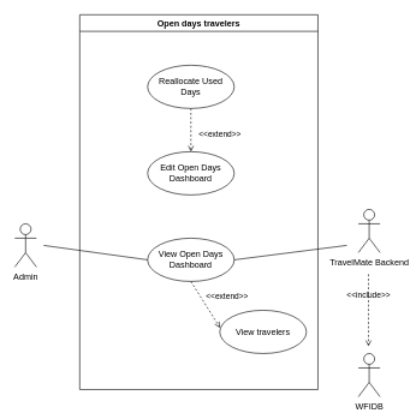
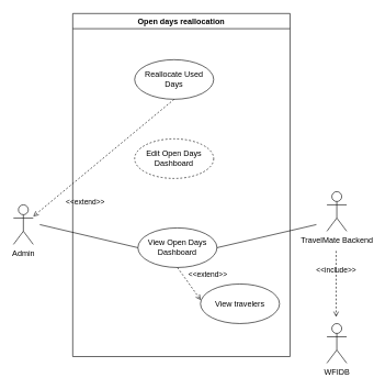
  <mxCell id="0" />
  <mxCell id="1" parent="0" />
  <mxCell id="2" value="Admin" style="shape=umlActor;verticalLabelPosition=bottom;verticalAlign=top;html=1;" vertex="1" parent="1"><mxGeometry x="20" y="310" width="30" height="60" as="geometry" /></mxCell>
- <mxCell id="3" value="Open days travelers" style="swimlane;whiteSpace=wrap;html=1;" vertex="1" parent="1"><mxGeometry x="110" y="20" width="330" height="520" as="geometry" /></mxCell>
- <mxCell id="4" value="View Open Days Dashboard" style="ellipse;whiteSpace=wrap;html=1;" vertex="1" parent="3"><mxGeometry x="94" y="310" width="120" height="60" as="geometry" /></mxCell>
- <mxCell id="5" value="Edit Open Days Dashboard" style="ellipse;whiteSpace=wrap;html=1;" vertex="1" parent="3"><mxGeometry x="94" y="190" width="120" height="60" as="geometry" /></mxCell>
+ <mxCell id="3" value="Open days reallocation" style="swimlane;whiteSpace=wrap;html=1;" vertex="1" parent="1"><mxGeometry x="110" y="20" width="330" height="520" as="geometry" /></mxCell>
+ <mxCell id="4" value="View Open Days Dashboard" style="ellipse;whiteSpace=wrap;html=1;" vertex="1" parent="3"><mxGeometry x="99" y="325" width="120" height="60" as="geometry" /></mxCell>
+ <mxCell id="5" value="Edit Open Days Dashboard" style="ellipse;whiteSpace=wrap;html=1;dashed=1;" vertex="1" parent="3"><mxGeometry x="94" y="190" width="120" height="60" as="geometry" /></mxCell>
  <mxCell id="6" value="Reallocate Used Days" style="ellipse;whiteSpace=wrap;html=1;" vertex="1" parent="3"><mxGeometry x="94" y="70" width="120" height="60" as="geometry" /></mxCell>
- <mxCell id="7" value="&amp;lt;&amp;lt;extend&amp;gt;&amp;gt;" style="html=1;verticalAlign=bottom;labelBackgroundColor=none;endArrow=open;endFill=0;dashed=1;rounded=0;entryX=0.5;entryY=0;entryDx=0;entryDy=0;exitX=0.5;exitY=1;exitDx=0;exitDy=0;" edge="1" parent="3" source="6" target="5"><mxGeometry x="0.5" y="40" width="160" relative="1" as="geometry"><mxPoint x="210" y="150" as="sourcePoint" /><mxPoint x="209.75" y="160" as="targetPoint" /><mxPoint as="offset" /></mxGeometry></mxCell>
+ <mxCell id="7" value="&amp;lt;&amp;lt;extend&amp;gt;&amp;gt;" style="html=1;verticalAlign=bottom;labelBackgroundColor=none;endArrow=open;endFill=0;dashed=1;rounded=0;exitX=0.5;exitY=1;exitDx=0;exitDy=0;" edge="1" parent="3" source="6" target="2"><mxGeometry x="0.5" y="40" width="160" relative="1" as="geometry"><mxPoint x="210" y="150" as="sourcePoint" /><mxPoint x="209.75" y="160" as="targetPoint" /><mxPoint as="offset" /></mxGeometry></mxCell>
  <mxCell id="8" value="View travelers" style="ellipse;whiteSpace=wrap;html=1;" vertex="1" parent="3"><mxGeometry x="194" y="410" width="120" height="60" as="geometry" /></mxCell>
  <mxCell id="9" value="&amp;lt;&amp;lt;extend&amp;gt;&amp;gt;" style="html=1;verticalAlign=bottom;labelBackgroundColor=none;endArrow=open;endFill=0;dashed=1;rounded=0;entryX=0.003;entryY=0.406;entryDx=0;entryDy=0;exitX=0.5;exitY=1;exitDx=0;exitDy=0;entryPerimeter=0;" edge="1" parent="3" source="4" target="8"><mxGeometry x="0.368" y="26" width="160" relative="1" as="geometry"><mxPoint x="230" y="410" as="sourcePoint" /><mxPoint x="230" y="450" as="targetPoint" /><mxPoint as="offset" /></mxGeometry></mxCell>
  <mxCell id="10" value="" style="endArrow=none;html=1;rounded=0;exitX=1;exitY=0.5;exitDx=0;exitDy=0;" edge="1" parent="3" source="4"><mxGeometry width="50" height="50" relative="1" as="geometry"><mxPoint x="214" y="339.63" as="sourcePoint" /><mxPoint x="370" y="320" as="targetPoint" /></mxGeometry></mxCell>
  <mxCell id="11" value="TravelMate Backend" style="shape=umlActor;verticalLabelPosition=bottom;verticalAlign=top;html=1;" vertex="1" parent="1"><mxGeometry x="496" y="290" width="30" height="60" as="geometry" /></mxCell>
  <mxCell id="12" value="" style="endArrow=none;html=1;rounded=0;entryX=0;entryY=0.5;entryDx=0;entryDy=0;" edge="1" parent="1" target="4"><mxGeometry width="50" height="50" relative="1" as="geometry"><mxPoint x="60" y="340" as="sourcePoint" /><mxPoint x="120" y="300" as="targetPoint" /></mxGeometry></mxCell>
  <mxCell id="13" value="WFIDB" style="shape=umlActor;verticalLabelPosition=bottom;verticalAlign=top;html=1;" vertex="1" parent="1"><mxGeometry x="496" y="490" width="30" height="60" as="geometry" /></mxCell>
  <mxCell id="14" value="&amp;lt;&amp;lt;include&amp;gt;&amp;gt;" style="html=1;verticalAlign=bottom;labelBackgroundColor=none;endArrow=open;endFill=0;dashed=1;rounded=0;" edge="1" parent="1"><mxGeometry x="-0.25" width="160" relative="1" as="geometry"><mxPoint x="510" y="380" as="sourcePoint" /><mxPoint x="510" y="480" as="targetPoint" /><mxPoint as="offset" /></mxGeometry></mxCell>
